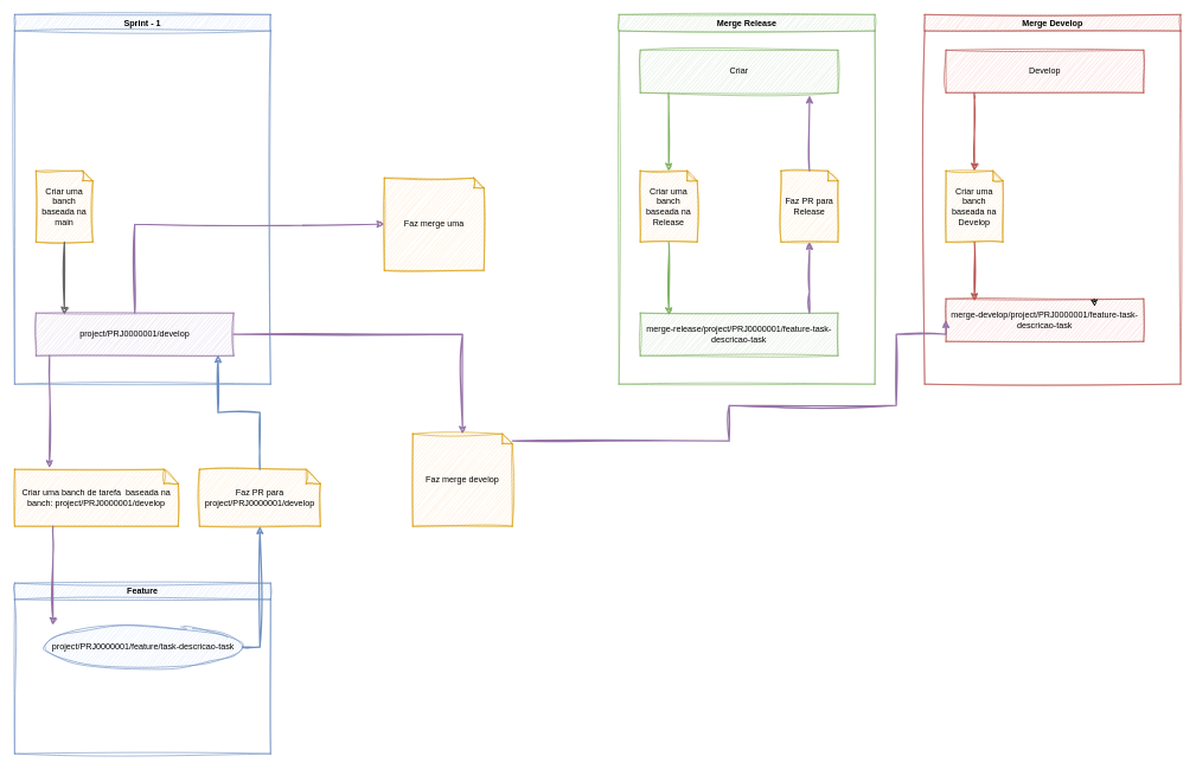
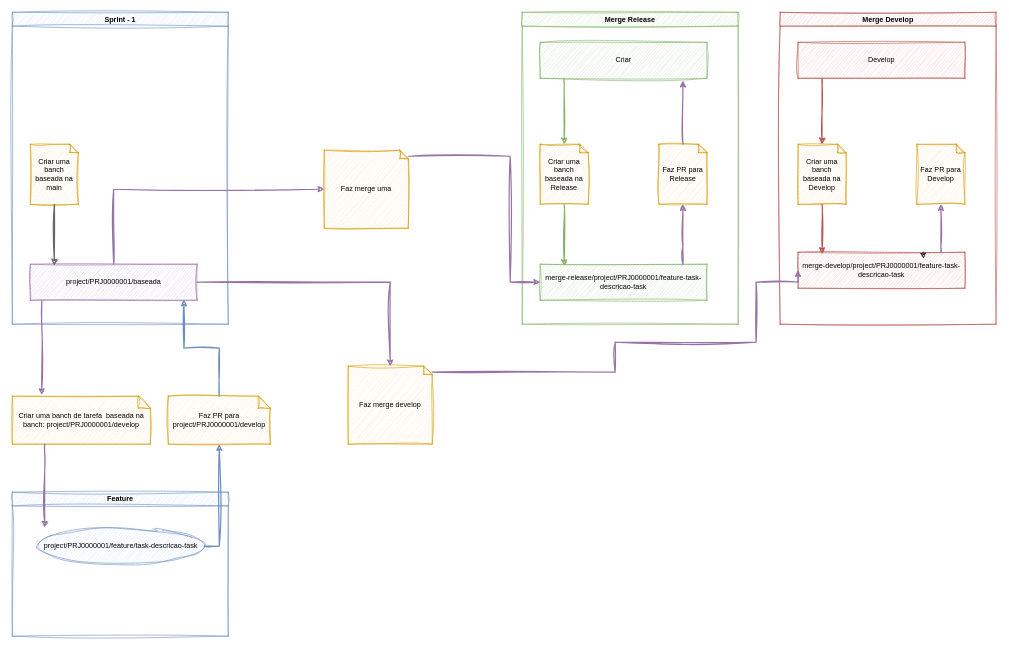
  <mxCell id="0" />
  <mxCell id="1" parent="0" />
  <mxCell id="2" value="Feature" style="swimlane;whiteSpace=wrap;html=1;fillColor=#dae8fc;strokeColor=#6c8ebf;sketch=1;curveFitting=1;jiggle=2;" parent="1" vertex="1"><mxGeometry y="820" width="360" height="240" as="geometry" x="20" /></mxCell>
  <mxCell id="3" value="project/PRJ0000001/feature/task-descricao-task" style="ellipse;whiteSpace=wrap;html=1;fillColor=#dae8fc;strokeColor=#6c8ebf;sketch=1;curveFitting=1;jiggle=2;" parent="2" vertex="1"><mxGeometry x="42" y="60" width="278" height="60" as="geometry" /></mxCell>
  <mxCell id="4" value="Sprint - 1" style="swimlane;whiteSpace=wrap;html=1;fillColor=#dae8fc;strokeColor=#6c8ebf;sketch=1;curveFitting=1;jiggle=2;" parent="1" vertex="1"><mxGeometry y="20" width="360" height="520" as="geometry" x="20" /></mxCell>
- <mxCell id="5" value="project/PRJ0000001/develop" style="rounded=0;whiteSpace=wrap;html=1;fillColor=#e1d5e7;strokeColor=#9673a6;sketch=1;curveFitting=1;jiggle=2;" parent="4" vertex="1"><mxGeometry x="30" y="420" width="278" height="60" as="geometry" /></mxCell>
+ <mxCell id="5" value="project/PRJ0000001/baseada" style="rounded=0;whiteSpace=wrap;html=1;fillColor=#e1d5e7;strokeColor=#9673a6;sketch=1;curveFitting=1;jiggle=2;" parent="4" vertex="1"><mxGeometry x="30" y="420" width="278" height="60" as="geometry" /></mxCell>
  <mxCell id="6" value="Criar uma banch baseada na main" style="shape=note;whiteSpace=wrap;html=1;backgroundOutline=1;darkOpacity=0.05;fillColor=#ffe6cc;strokeColor=#d79b00;size=14;sketch=1;curveFitting=1;jiggle=2;" parent="4" vertex="1"><mxGeometry x="30" y="220" width="80" height="100" as="geometry" /></mxCell>
  <mxCell id="7" style="edgeStyle=orthogonalEdgeStyle;rounded=0;orthogonalLoop=1;jettySize=auto;html=1;entryX=0.144;entryY=0.033;entryDx=0;entryDy=0;entryPerimeter=0;strokeWidth=2;fillColor=#f5f5f5;strokeColor=#666666;sketch=1;curveFitting=1;jiggle=2;" parent="4" source="6" target="5" edge="1"><mxGeometry relative="1" as="geometry" /></mxCell>
  <mxCell id="8" value="Merge Release" style="swimlane;whiteSpace=wrap;html=1;fillColor=#d5e8d4;strokeColor=#82b366;sketch=1;curveFitting=1;jiggle=2;" parent="1" vertex="1"><mxGeometry x="870" y="20" width="360" height="520" as="geometry" /></mxCell>
  <mxCell id="9" value="Criar" style="rounded=0;whiteSpace=wrap;html=1;fillColor=#d5e8d4;strokeColor=#82b366;sketch=1;curveFitting=1;jiggle=2;" parent="8" vertex="1"><mxGeometry x="30" y="50" width="278" height="60" as="geometry" /></mxCell>
  <mxCell id="10" value="merge-release/project/PRJ0000001/feature-task-descricao-task" style="rounded=0;whiteSpace=wrap;html=1;fillColor=#d5e8d4;strokeColor=#82b366;sketch=1;curveFitting=1;jiggle=2;" parent="8" vertex="1"><mxGeometry x="30" y="420" width="278" height="60" as="geometry" /></mxCell>
  <mxCell id="11" value="Criar uma banch baseada na Release" style="shape=note;whiteSpace=wrap;html=1;backgroundOutline=1;darkOpacity=0.05;fillColor=#ffe6cc;strokeColor=#d79b00;size=14;sketch=1;curveFitting=1;jiggle=2;" parent="8" vertex="1"><mxGeometry x="30" y="220" width="80" height="100" as="geometry" /></mxCell>
  <mxCell id="12" style="edgeStyle=orthogonalEdgeStyle;rounded=0;orthogonalLoop=1;jettySize=auto;html=1;entryX=0.5;entryY=0;entryDx=0;entryDy=0;entryPerimeter=0;fillColor=#d5e8d4;strokeColor=#82b366;strokeWidth=2;sketch=1;curveFitting=1;jiggle=2;" parent="8" source="9" target="11" edge="1"><mxGeometry relative="1" as="geometry"><Array as="points"><mxPoint x="70" y="120" /><mxPoint x="70" y="120" /></Array></mxGeometry></mxCell>
  <mxCell id="13" style="edgeStyle=orthogonalEdgeStyle;rounded=0;orthogonalLoop=1;jettySize=auto;html=1;entryX=0.144;entryY=0.05;entryDx=0;entryDy=0;entryPerimeter=0;fillColor=#d5e8d4;strokeColor=#82b366;strokeWidth=2;sketch=1;curveFitting=1;jiggle=2;" parent="8" source="11" target="10" edge="1"><mxGeometry relative="1" as="geometry" /></mxCell>
  <mxCell id="14" value="Faz PR para Release" style="shape=note;whiteSpace=wrap;html=1;backgroundOutline=1;darkOpacity=0.05;fillColor=#ffe6cc;strokeColor=#d79b00;size=14;sketch=1;curveFitting=1;jiggle=2;" parent="8" vertex="1"><mxGeometry x="228" y="220" width="80" height="100" as="geometry" /></mxCell>
  <mxCell id="15" style="edgeStyle=orthogonalEdgeStyle;rounded=0;orthogonalLoop=1;jettySize=auto;html=1;entryX=0.5;entryY=1;entryDx=0;entryDy=0;entryPerimeter=0;fillColor=#e1d5e7;strokeColor=#9673a6;strokeWidth=2;sketch=1;curveFitting=1;jiggle=2;" parent="8" source="10" target="14" edge="1"><mxGeometry relative="1" as="geometry"><Array as="points"><mxPoint x="268" y="390" /><mxPoint x="268" y="390" /></Array></mxGeometry></mxCell>
  <mxCell id="16" style="edgeStyle=orthogonalEdgeStyle;rounded=0;orthogonalLoop=1;jettySize=auto;html=1;entryX=0.856;entryY=1.067;entryDx=0;entryDy=0;entryPerimeter=0;fillColor=#e1d5e7;strokeColor=#9673a6;strokeWidth=2;sketch=1;curveFitting=1;jiggle=2;" parent="8" source="14" target="9" edge="1"><mxGeometry relative="1" as="geometry" /></mxCell>
  <mxCell id="17" value="Criar uma banch de tarefa&amp;nbsp; baseada na banch:&amp;nbsp;project/PRJ0000001/develop" style="shape=note;size=20;whiteSpace=wrap;html=1;labelBackgroundColor=none;fillColor=#ffe6cc;strokeColor=#d79b00;sketch=1;curveFitting=1;jiggle=2;" parent="1" vertex="1"><mxGeometry y="660" width="230" height="80" as="geometry" x="20" /></mxCell>
  <mxCell id="18" style="edgeStyle=orthogonalEdgeStyle;rounded=0;orthogonalLoop=1;jettySize=auto;html=1;entryX=0.213;entryY=-0.025;entryDx=0;entryDy=0;entryPerimeter=0;fillColor=#e1d5e7;strokeColor=#9673a6;strokeWidth=2;sketch=1;curveFitting=1;jiggle=2;" parent="1" source="5" target="17" edge="1"><mxGeometry relative="1" as="geometry"><Array as="points"><mxPoint x="69" y="540" /><mxPoint x="69" y="540" /></Array></mxGeometry></mxCell>
  <mxCell id="19" style="edgeStyle=orthogonalEdgeStyle;rounded=0;orthogonalLoop=1;jettySize=auto;html=1;entryX=0.043;entryY=-0.017;entryDx=0;entryDy=0;entryPerimeter=0;fillColor=#e1d5e7;strokeColor=#9673a6;strokeWidth=2;sketch=1;curveFitting=1;jiggle=2;" parent="1" source="17" target="3" edge="1"><mxGeometry relative="1" as="geometry"><Array as="points"><mxPoint x="74" y="780" /><mxPoint x="74" y="780" /></Array></mxGeometry></mxCell>
  <mxCell id="20" value="Faz PR para project/PRJ0000001/develop" style="shape=note;size=20;whiteSpace=wrap;html=1;labelBackgroundColor=none;fillColor=#ffe6cc;strokeColor=#d79b00;sketch=1;curveFitting=1;jiggle=2;" parent="1" vertex="1"><mxGeometry x="280" y="660" width="170" height="80" as="geometry" /></mxCell>
  <mxCell id="21" style="edgeStyle=orthogonalEdgeStyle;rounded=0;orthogonalLoop=1;jettySize=auto;html=1;fillColor=#dae8fc;strokeColor=#6c8ebf;strokeWidth=2;sketch=1;curveFitting=1;jiggle=2;" parent="1" source="3" target="20" edge="1"><mxGeometry relative="1" as="geometry"><Array as="points"><mxPoint x="365" y="910" /></Array></mxGeometry></mxCell>
  <mxCell id="22" style="edgeStyle=orthogonalEdgeStyle;rounded=0;orthogonalLoop=1;jettySize=auto;html=1;entryX=0.921;entryY=0.983;entryDx=0;entryDy=0;entryPerimeter=0;strokeWidth=2;fillColor=#dae8fc;strokeColor=#6c8ebf;sketch=1;curveFitting=1;jiggle=2;" parent="1" source="20" target="5" edge="1"><mxGeometry relative="1" as="geometry" /></mxCell>
+ <mxCell id="23" style="edgeStyle=orthogonalEdgeStyle;rounded=0;orthogonalLoop=1;jettySize=auto;html=1;entryX=0;entryY=0.5;entryDx=0;entryDy=0;fillColor=#e1d5e7;strokeColor=#9673a6;strokeWidth=2;sketch=1;curveFitting=1;jiggle=2;" parent="1" source="24" target="10" edge="1"><mxGeometry relative="1" as="geometry"><Array as="points"><mxPoint x="850" y="260" /><mxPoint x="850" y="470" /></Array></mxGeometry></mxCell>
  <mxCell id="24" value="Faz merge uma" style="shape=note;whiteSpace=wrap;html=1;backgroundOutline=1;darkOpacity=0.05;fillColor=#ffe6cc;strokeColor=#d79b00;size=14;sketch=1;curveFitting=1;jiggle=2;" parent="1" vertex="1"><mxGeometry x="540" y="250" width="140" height="130" as="geometry" /></mxCell>
  <mxCell id="25" style="edgeStyle=orthogonalEdgeStyle;rounded=0;orthogonalLoop=1;jettySize=auto;html=1;entryX=0;entryY=0.5;entryDx=0;entryDy=0;entryPerimeter=0;strokeWidth=2;fillColor=#e1d5e7;strokeColor=#9673a6;sketch=1;curveFitting=1;jiggle=2;" parent="1" source="5" target="24" edge="1"><mxGeometry relative="1" as="geometry"><Array as="points"><mxPoint x="189" y="315" /></Array></mxGeometry></mxCell>
  <mxCell id="26" value="Merge Develop" style="swimlane;whiteSpace=wrap;html=1;fillColor=#f8cecc;strokeColor=#b85450;sketch=1;curveFitting=1;jiggle=2;" parent="1" vertex="1"><mxGeometry x="1300" y="20" width="360" height="520" as="geometry" /></mxCell>
  <mxCell id="27" value="Develop" style="rounded=0;whiteSpace=wrap;html=1;fillColor=#f8cecc;strokeColor=#b85450;sketch=1;curveFitting=1;jiggle=2;" parent="26" vertex="1"><mxGeometry x="30" y="50" width="278" height="60" as="geometry" /></mxCell>
  <mxCell id="28" value="merge-develop/project/PRJ0000001/feature-task-descricao-task" style="rounded=0;whiteSpace=wrap;html=1;fillColor=#f8cecc;strokeColor=#b85450;sketch=1;curveFitting=1;jiggle=2;" parent="26" vertex="1"><mxGeometry x="30" y="400" width="278" height="60" as="geometry" /></mxCell>
  <mxCell id="29" value="Criar uma banch baseada na Develop" style="shape=note;whiteSpace=wrap;html=1;backgroundOutline=1;darkOpacity=0.05;fillColor=#ffe6cc;strokeColor=#d79b00;size=14;sketch=1;curveFitting=1;jiggle=2;" parent="26" vertex="1"><mxGeometry x="30" y="220" width="80" height="100" as="geometry" /></mxCell>
  <mxCell id="30" style="edgeStyle=orthogonalEdgeStyle;rounded=0;orthogonalLoop=1;jettySize=auto;html=1;entryX=0.5;entryY=0;entryDx=0;entryDy=0;entryPerimeter=0;fillColor=#f8cecc;strokeColor=#b85450;strokeWidth=2;sketch=1;curveFitting=1;jiggle=2;" parent="26" source="27" target="29" edge="1"><mxGeometry relative="1" as="geometry"><Array as="points"><mxPoint x="70" y="120" /><mxPoint x="70" y="120" /></Array></mxGeometry></mxCell>
  <mxCell id="31" style="edgeStyle=orthogonalEdgeStyle;rounded=0;orthogonalLoop=1;jettySize=auto;html=1;entryX=0.144;entryY=0.05;entryDx=0;entryDy=0;entryPerimeter=0;fillColor=#f8cecc;strokeColor=#b85450;strokeWidth=2;sketch=1;curveFitting=1;jiggle=2;" parent="26" source="29" target="28" edge="1"><mxGeometry relative="1" as="geometry" /></mxCell>
+ <mxCell id="32" value="Faz PR para Develop" style="shape=note;whiteSpace=wrap;html=1;backgroundOutline=1;darkOpacity=0.05;fillColor=#ffe6cc;strokeColor=#d79b00;size=14;sketch=1;curveFitting=1;jiggle=2;" parent="26" vertex="1"><mxGeometry x="228" y="220" width="80" height="100" as="geometry" /></mxCell>
  <mxCell id="33" style="edgeStyle=orthogonalEdgeStyle;rounded=0;orthogonalLoop=1;jettySize=auto;html=1;exitX=0.75;exitY=0;exitDx=0;exitDy=0;entryX=0.752;entryY=0.167;entryDx=0;entryDy=0;entryPerimeter=0;sketch=1;curveFitting=1;jiggle=2;" parent="26" source="28" target="28" edge="1"><mxGeometry relative="1" as="geometry" /></mxCell>
+ <mxCell id="34" style="edgeStyle=orthogonalEdgeStyle;rounded=0;orthogonalLoop=1;jettySize=auto;html=1;entryX=0.5;entryY=1;entryDx=0;entryDy=0;entryPerimeter=0;fillColor=#e1d5e7;strokeColor=#9673a6;strokeWidth=2;sketch=1;curveFitting=1;jiggle=2;" parent="26" source="28" target="32" edge="1"><mxGeometry relative="1" as="geometry"><Array as="points"><mxPoint x="268" y="390" /><mxPoint x="268" y="390" /></Array></mxGeometry></mxCell>
  <mxCell id="35" style="edgeStyle=orthogonalEdgeStyle;rounded=0;orthogonalLoop=1;jettySize=auto;html=1;entryX=0;entryY=0.5;entryDx=0;entryDy=0;fillColor=#e1d5e7;strokeColor=#9673a6;strokeWidth=2;sketch=1;curveFitting=1;jiggle=2;" parent="1" source="36" target="28" edge="1"><mxGeometry relative="1" as="geometry"><Array as="points"><mxPoint x="1025" y="620" /><mxPoint x="1025" y="570" /><mxPoint x="1260" y="570" /><mxPoint x="1260" y="470" /></Array></mxGeometry></mxCell>
  <mxCell id="36" value="Faz merge develop" style="shape=note;whiteSpace=wrap;html=1;backgroundOutline=1;darkOpacity=0.05;fillColor=#ffe6cc;strokeColor=#d79b00;size=14;sketch=1;curveFitting=1;jiggle=2;" parent="1" vertex="1"><mxGeometry x="580" y="610" width="140" height="130" as="geometry" /></mxCell>
  <mxCell id="37" style="edgeStyle=orthogonalEdgeStyle;rounded=0;orthogonalLoop=1;jettySize=auto;html=1;fillColor=#e1d5e7;strokeColor=#9673a6;strokeWidth=2;sketch=1;curveFitting=1;jiggle=2;" parent="1" source="5" target="36" edge="1"><mxGeometry relative="1" as="geometry" /></mxCell>
